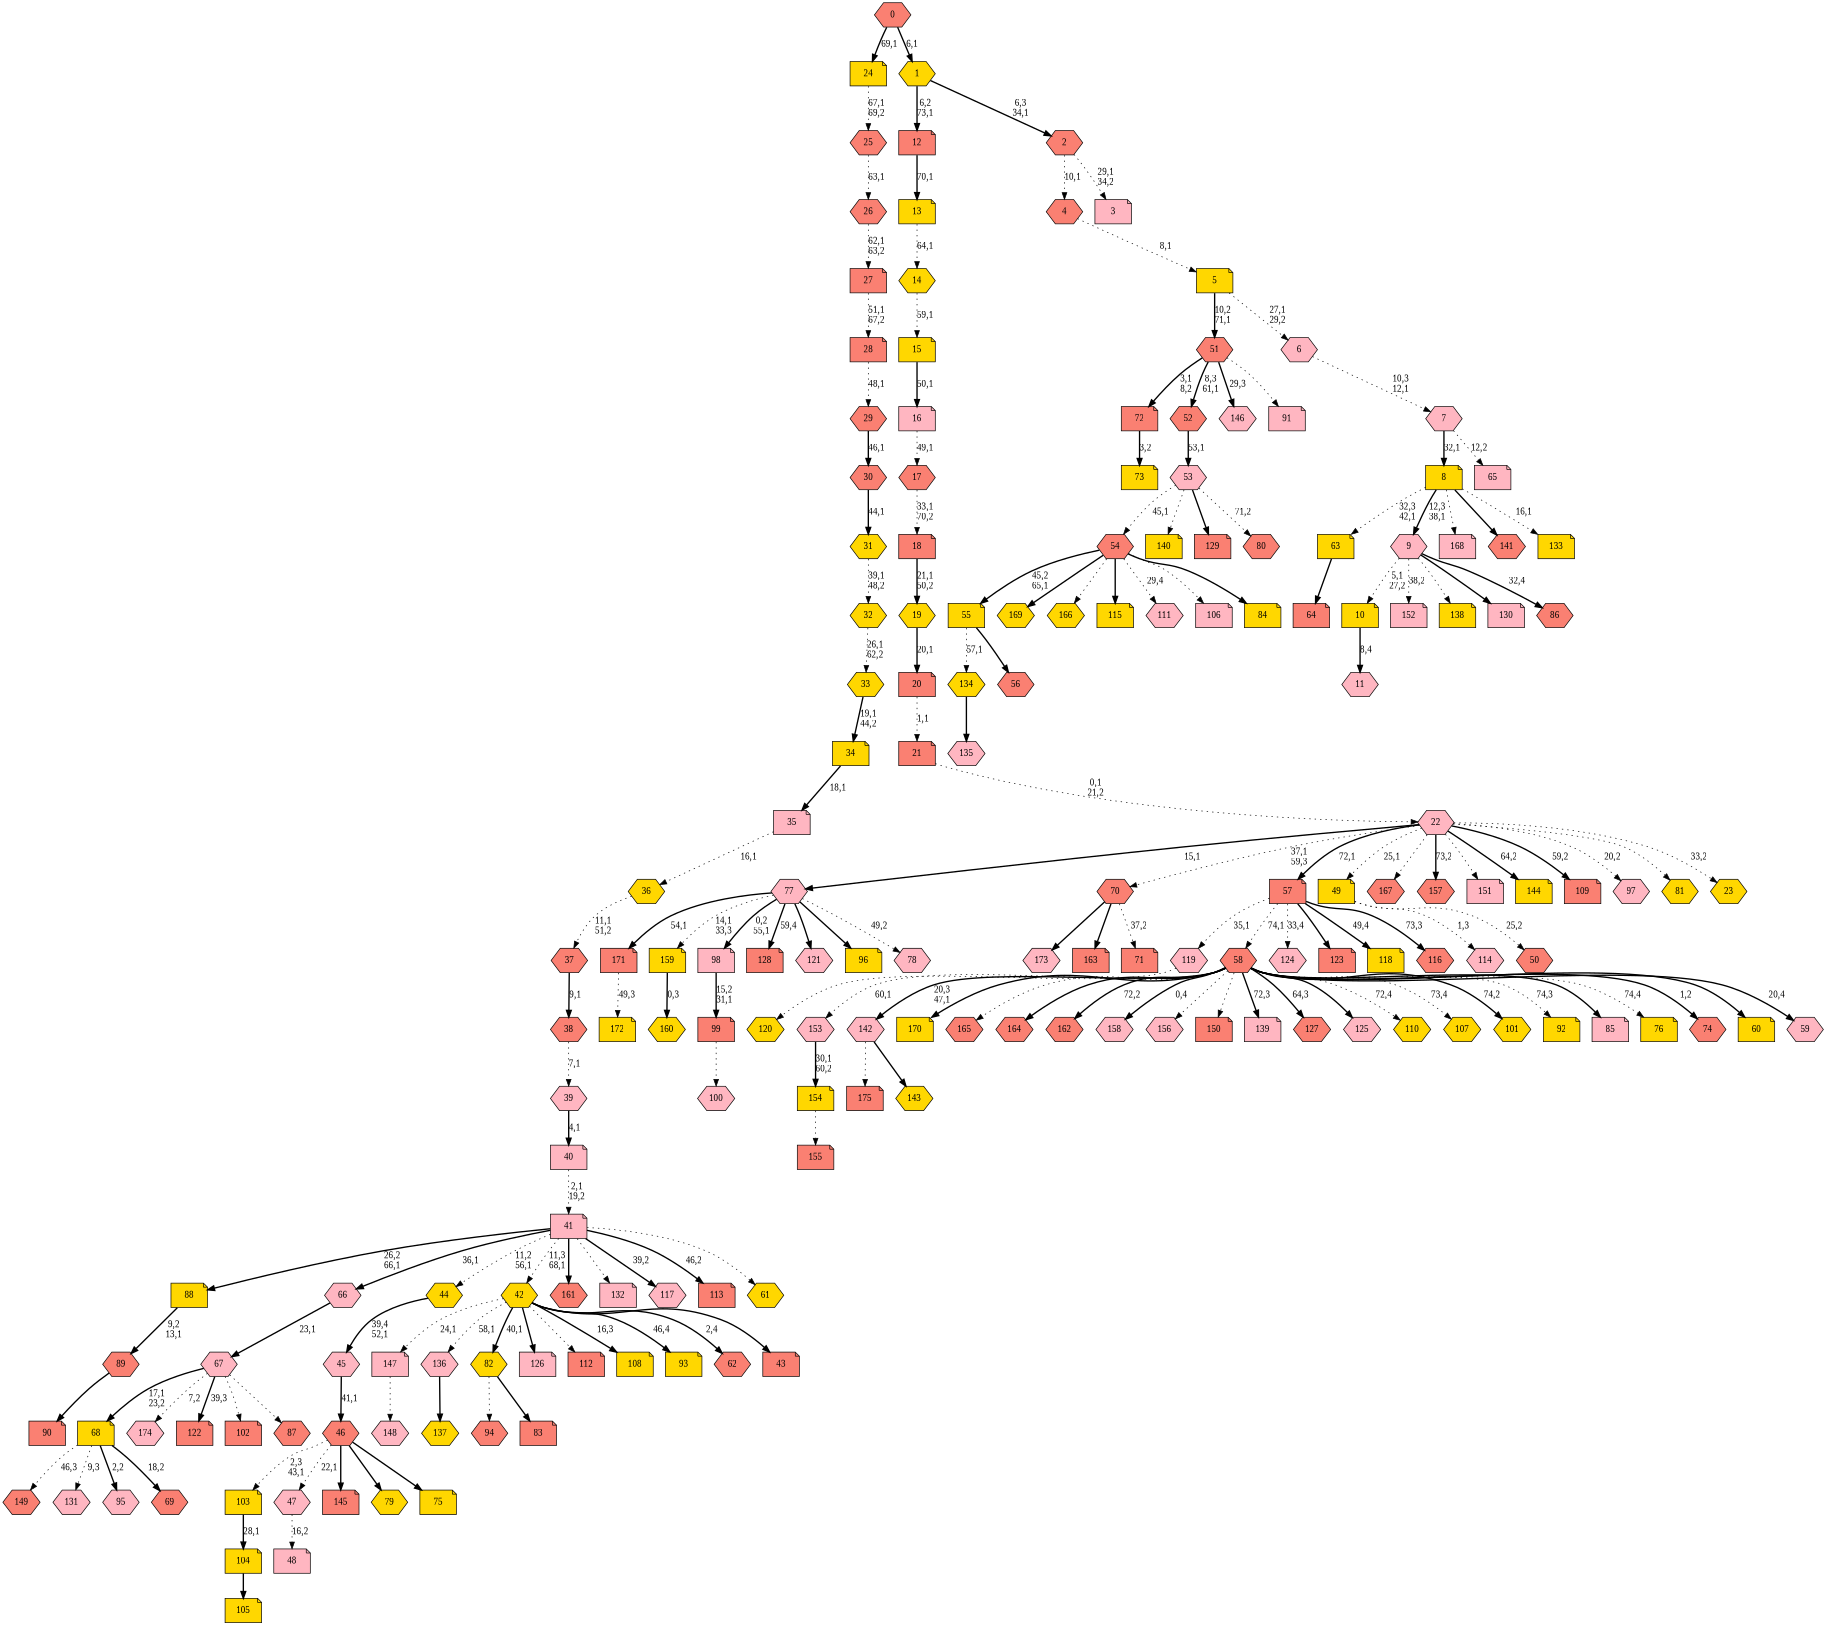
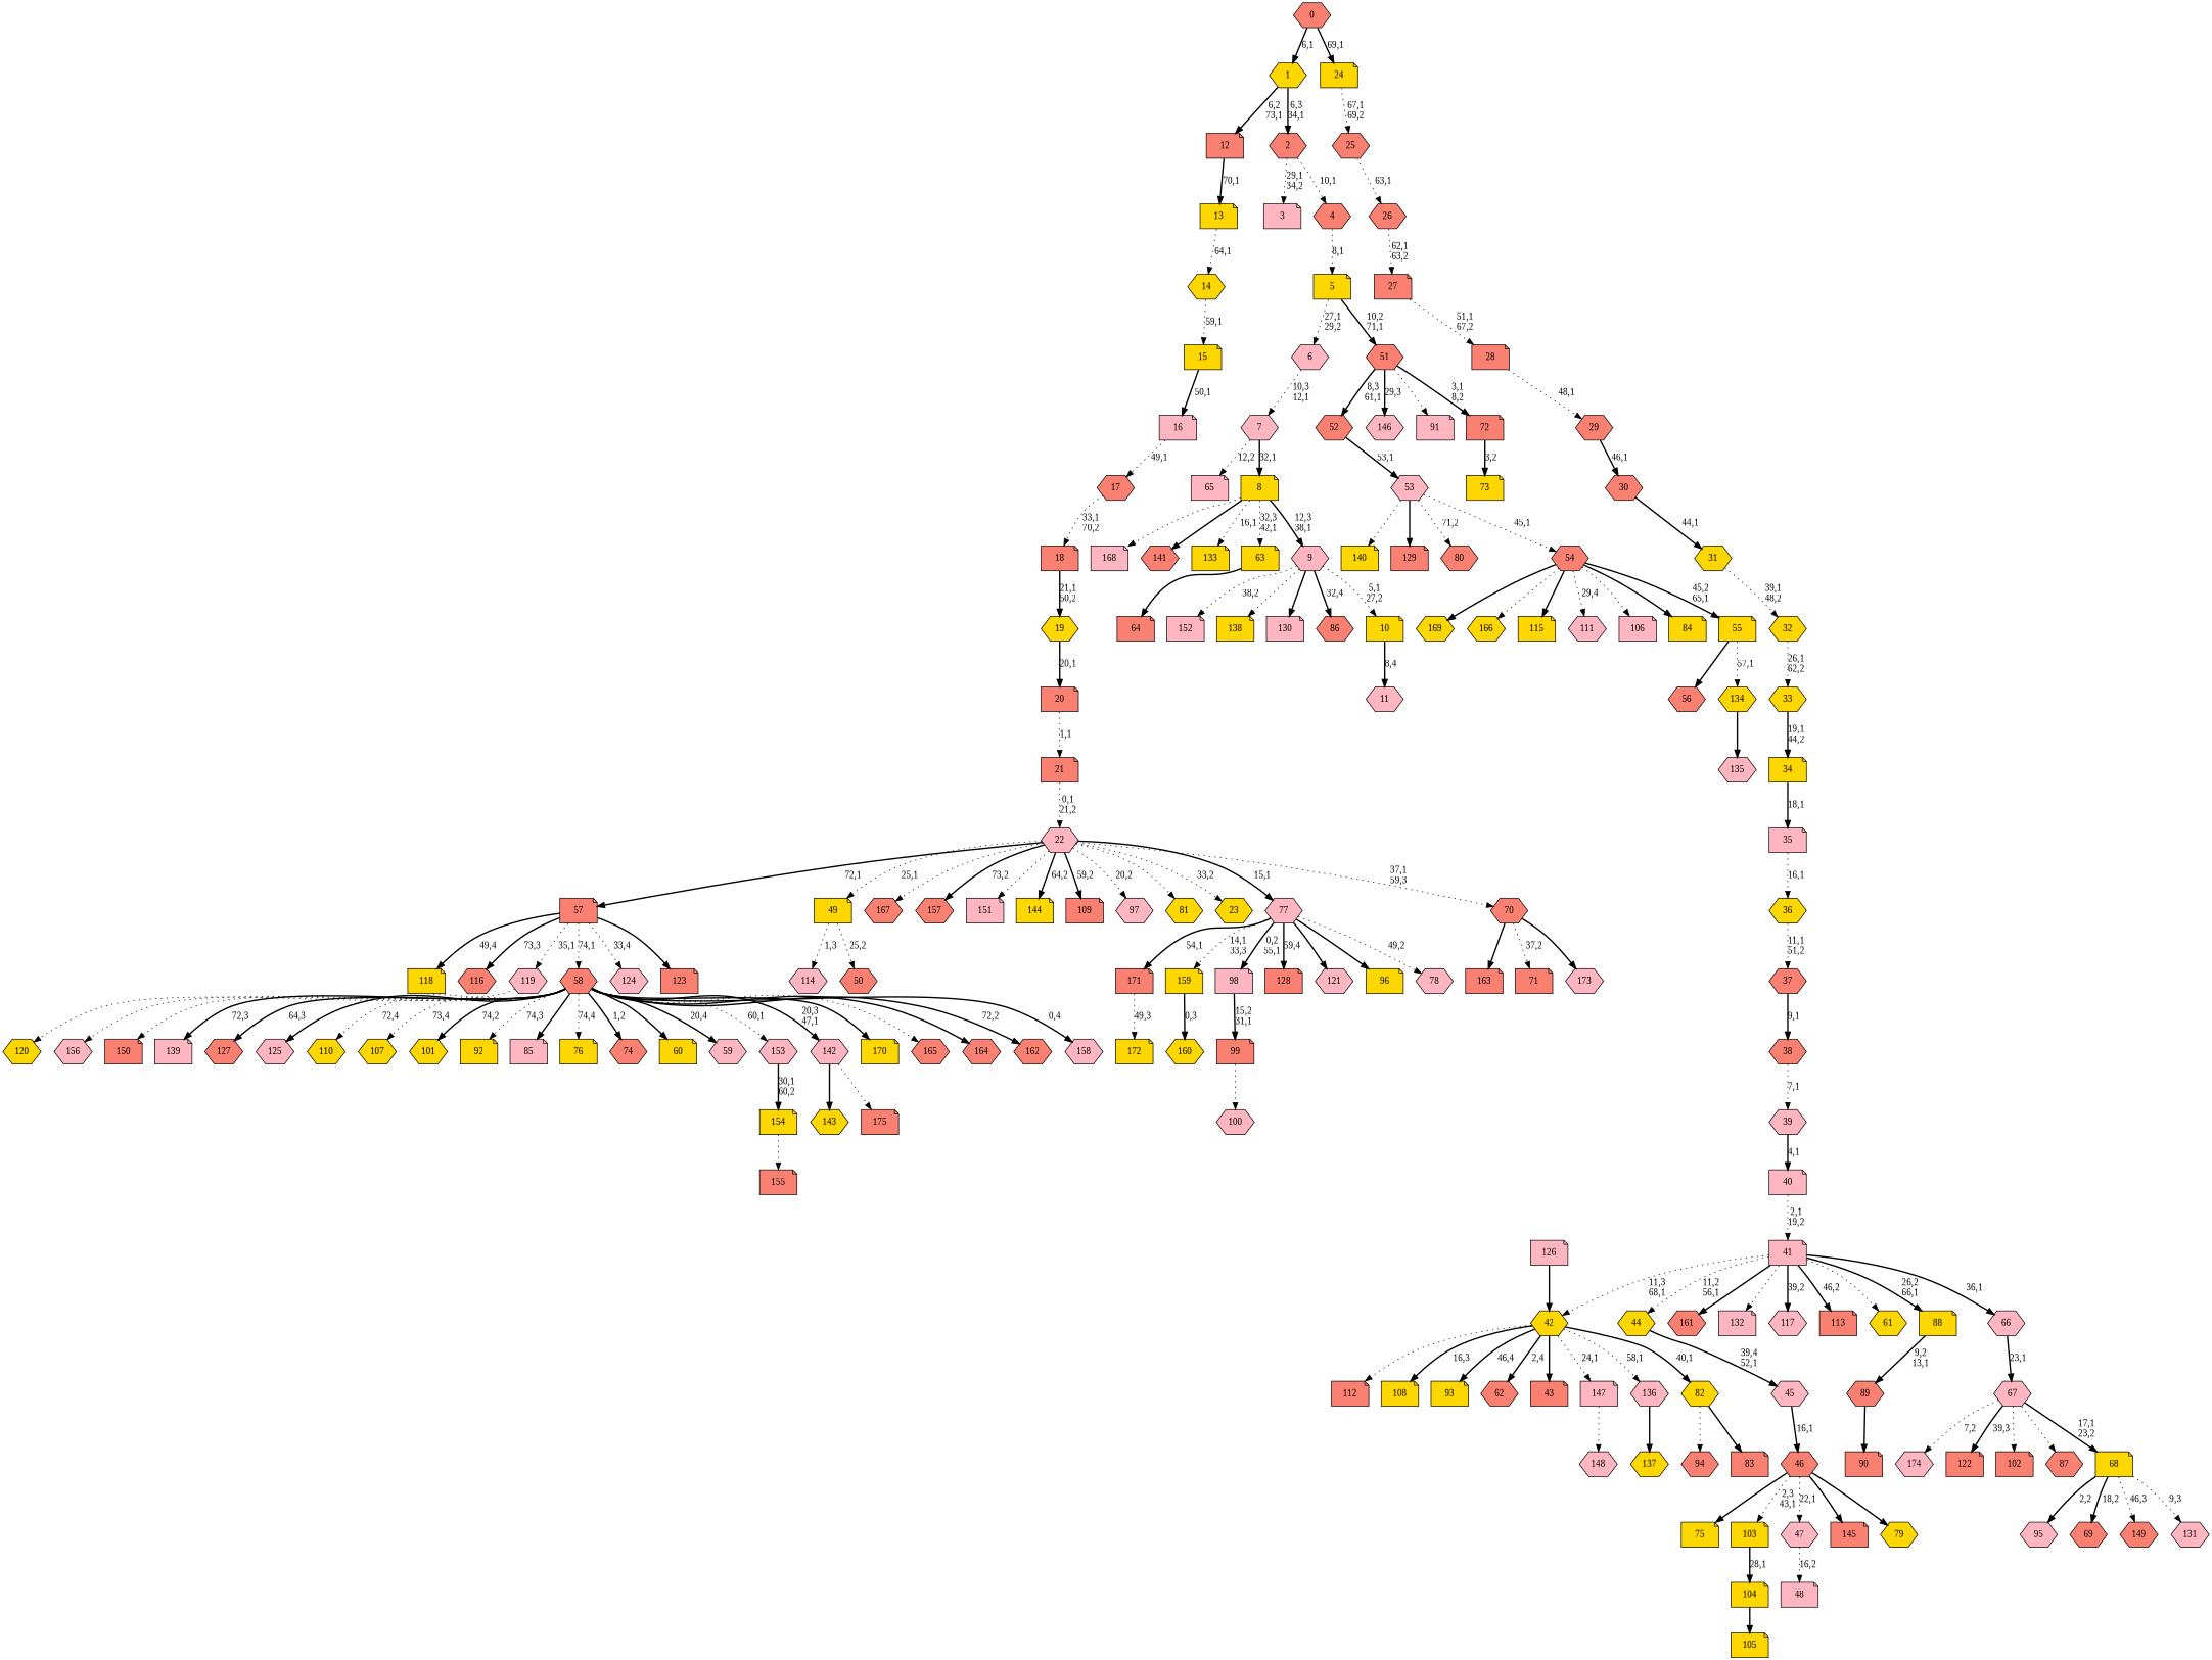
  digraph {
    fontname="Liberation Serif"
    node [fillcolor=salmon fontname="Liberation Serif" shape=hexagon style=filled]
    edge [fontname="Liberation Serif" style=bold]
    171 [shape=note]
    172 [fillcolor=gold shape=note]
    159 [fillcolor=gold shape=note]
    160 [fillcolor=gold]
    154 [fillcolor=gold shape=note]
    155 [shape=note]
    153 [fillcolor=lightpink]
    147 [fillcolor=lightpink shape=note]
    148 [fillcolor=lightpink]
    142 [fillcolor=lightpink]
    175 [shape=note]
    143 [fillcolor=gold]
    136 [fillcolor=lightpink]
    137 [fillcolor=gold]
    134 [fillcolor=gold]
    135 [fillcolor=lightpink]
    119 [fillcolor=lightpink]
    120 [fillcolor=gold]
    104 [fillcolor=gold shape=note]
    105 [fillcolor=gold shape=note]
    103 [fillcolor=gold shape=note]
    99 [shape=note]
    100 [fillcolor=lightpink]
    98 [fillcolor=lightpink shape=note]
    90 [shape=note]
    89
    88 [fillcolor=gold shape=note]
    82 [fillcolor=gold]
    94
    83 [shape=note]
    77 [fillcolor=lightpink]
    128 [shape=note]
    121 [fillcolor=lightpink]
    96 [fillcolor=gold shape=note]
    78 [fillcolor=lightpink]
    72 [shape=note]
    73 [fillcolor=gold shape=note]
    173 [fillcolor=lightpink]
    70
    163 [shape=note]
    71 [shape=note]
    68 [fillcolor=gold shape=note]
    149
    131 [fillcolor=lightpink]
    95 [fillcolor=lightpink]
    69
    67 [fillcolor=lightpink]
    174 [fillcolor=lightpink]
    122 [shape=note]
    102 [shape=note]
    87
    66 [fillcolor=lightpink]
    63 [fillcolor=gold shape=note]
    64 [shape=note]
    58
    170 [fillcolor=gold shape=note]
    165
    164
    162
    158 [fillcolor=lightpink]
    156 [fillcolor=lightpink]
    150 [shape=note]
    139 [fillcolor=lightpink shape=note]
    127
    125 [fillcolor=lightpink]
    110 [fillcolor=gold]
    107 [fillcolor=gold]
    101 [fillcolor=gold]
    92 [fillcolor=gold shape=note]
    85 [fillcolor=lightpink shape=note]
    76 [fillcolor=gold shape=note]
    74
    60 [fillcolor=gold shape=note]
    59 [fillcolor=lightpink]
    57 [shape=note]
    124 [fillcolor=lightpink]
    123 [shape=note]
    118 [fillcolor=gold shape=note]
    116
    55 [fillcolor=gold shape=note]
    56
    54
    169 [fillcolor=gold]
    166 [fillcolor=gold]
    115 [fillcolor=gold shape=note]
    111 [fillcolor=lightpink]
    106 [fillcolor=lightpink shape=note]
    84 [fillcolor=gold shape=note]
    53 [fillcolor=lightpink]
    140 [fillcolor=gold shape=note]
    129 [shape=note]
    80
    52
    51
    146 [fillcolor=lightpink]
    91 [fillcolor=lightpink shape=note]
    49 [fillcolor=gold shape=note]
    114 [fillcolor=lightpink]
    50
    47 [fillcolor=lightpink]
    48 [fillcolor=lightpink shape=note]
    46
    145 [shape=note]
    79 [fillcolor=gold]
    75 [fillcolor=gold shape=note]
    45 [fillcolor=lightpink]
    44 [fillcolor=gold]
    42 [fillcolor=gold]
    126 [fillcolor=lightpink shape=note]
    112 [shape=note]
    108 [fillcolor=gold shape=note]
    93 [fillcolor=gold shape=note]
    62
    43 [shape=note]
    41 [fillcolor=lightpink shape=note]
    161
    132 [fillcolor=lightpink shape=note]
    117 [fillcolor=lightpink]
    113 [shape=note]
    61 [fillcolor=gold]
    40 [fillcolor=lightpink shape=note]
    39 [fillcolor=lightpink]
    38
    37
    36 [fillcolor=gold]
    35 [fillcolor=lightpink shape=note]
    34 [fillcolor=gold shape=note]
    33 [fillcolor=gold]
    32 [fillcolor=gold]
    31 [fillcolor=gold]
    30
    29
    28 [shape=note]
    27 [shape=note]
    26
    25
    24 [fillcolor=gold shape=note]
    22 [fillcolor=lightpink]
    167
    157
    151 [fillcolor=lightpink shape=note]
    144 [fillcolor=gold shape=note]
    109 [shape=note]
    97 [fillcolor=lightpink]
    81 [fillcolor=gold]
    23 [fillcolor=gold]
    21 [shape=note]
    20 [shape=note]
    19 [fillcolor=gold]
    18 [shape=note]
    17
    16 [fillcolor=lightpink shape=note]
    15 [fillcolor=gold shape=note]
    14 [fillcolor=gold]
    13 [fillcolor=gold shape=note]
    12 [shape=note]
    10 [fillcolor=gold shape=note]
    11 [fillcolor=lightpink]
    9 [fillcolor=lightpink]
    152 [fillcolor=lightpink shape=note]
    138 [fillcolor=gold shape=note]
    130 [fillcolor=lightpink shape=note]
    86
    8 [fillcolor=gold shape=note]
    168 [fillcolor=lightpink shape=note]
    141
    133 [fillcolor=gold shape=note]
    7 [fillcolor=lightpink]
    65 [fillcolor=lightpink shape=note]
    6 [fillcolor=lightpink]
    5 [fillcolor=gold shape=note]
    4
    3 [fillcolor=lightpink shape=note]
    2
    1 [fillcolor=gold]
    0
    171 -> 172 [label="49,3" style=dotted]
    159 -> 160 [label="0,3"]
    154 -> 155 [style=dotted]
    153 -> 154 [label="30,1\n60,2"]
    147 -> 148 [style=dotted]
    142 -> 175 [style=dotted]
    142 -> 143
    136 -> 137
    134 -> 135
    119 -> 120 [style=dotted]
    104 -> 105
    103 -> 104 [label="28,1"]
    99 -> 100 [style=dotted]
    98 -> 99 [label="15,2\n31,1"]
    89 -> 90
    88 -> 89 [label="9,2\n13,1"]
    82 -> 94 [style=dotted]
    82 -> 83
    77 -> 171 [label="54,1"]
    77 -> 159 [label="14,1\n33,3" style=dotted]
    77 -> 98 [label="0,2\n55,1"]
    77 -> 128 [label="59,4"]
    77 -> 121
    77 -> 96
    77 -> 78 [label="49,2" style=dotted]
    72 -> 73 [label="3,2"]
    70 -> 173
    70 -> 163
    70 -> 71 [label="37,2" style=dotted]
    68 -> 149 [label="46,3" style=dotted]
    68 -> 131 [label="9,3" style=dotted]
    68 -> 95 [label="2,2"]
    68 -> 69 [label="18,2"]
    67 -> 68 [label="17,1\n23,2"]
    67 -> 174 [label="7,2" style=dotted]
    67 -> 122 [label="39,3"]
    67 -> 102 [style=dotted]
    67 -> 87 [style=dotted]
    66 -> 67 [label="23,1"]
    63 -> 64
    58 -> 153 [label="60,1" style=dotted]
    58 -> 142 [label="20,3\n47,1"]
    58 -> 170
    58 -> 165 [style=dotted]
    58 -> 164
    58 -> 162 [label="72,2"]
    58 -> 158 [label="0,4"]
    58 -> 156 [style=dotted]
    58 -> 150 [style=dotted]
    58 -> 139 [label="72,3"]
    58 -> 127 [label="64,3"]
    58 -> 125
    58 -> 110 [label="72,4" style=dotted]
    58 -> 107 [label="73,4" style=dotted]
    58 -> 101 [label="74,2"]
    58 -> 92 [label="74,3" style=dotted]
    58 -> 85
    58 -> 76 [label="74,4" style=dotted]
    58 -> 74 [label="1,2"]
    58 -> 60
    58 -> 59 [label="20,4"]
    57 -> 119 [label="35,1" style=dotted]
    57 -> 58 [label="74,1" style=dotted]
    57 -> 124 [label="33,4" style=dotted]
    57 -> 123
    57 -> 118 [label="49,4"]
    57 -> 116 [label="73,3"]
    55 -> 134 [label="57,1" style=dotted]
    55 -> 56
    54 -> 55 [label="45,2\n65,1"]
    54 -> 169
    54 -> 166 [style=dotted]
    54 -> 115
    54 -> 111 [label="29,4" style=dotted]
    54 -> 106 [style=dotted]
    54 -> 84
    53 -> 54 [label="45,1" style=dotted]
    53 -> 140 [style=dotted]
    53 -> 129
    53 -> 80 [label="71,2" style=dotted]
    52 -> 53 [label="53,1"]
    51 -> 72 [label="3,1\n8,2"]
    51 -> 52 [label="8,3\n61,1"]
    51 -> 146 [label="29,3"]
    51 -> 91 [style=dotted]
    49 -> 114 [label="1,3" style=dotted]
    49 -> 50 [label="25,2" style=dotted]
    47 -> 48 [label="16,2" style=dotted]
    46 -> 103 [label="2,3\n43,1" style=dotted]
    46 -> 47 [label="22,1" style=dotted]
    46 -> 145
    46 -> 79
    46 -> 75
-   45 -> 46 [label="41,1"]
+   45 -> 46 [label="16,1"]
    44 -> 45 [label="39,4\n52,1"]
    42 -> 147 [label="24,1" style=dotted]
    42 -> 136 [label="58,1" style=dotted]
    42 -> 82 [label="40,1"]
-   42 -> 126
+   126 -> 42
    42 -> 112 [style=dotted]
    42 -> 108 [label="16,3"]
    42 -> 93 [label="46,4"]
    42 -> 62 [label="2,4"]
    42 -> 43
    41 -> 88 [label="26,2\n66,1"]
    41 -> 66 [label="36,1"]
    41 -> 44 [label="11,2\n56,1" style=dotted]
    41 -> 42 [label="11,3\n68,1" style=dotted]
    41 -> 161
    41 -> 132 [style=dotted]
    41 -> 117 [label="39,2"]
    41 -> 113 [label="46,2"]
    41 -> 61 [style=dotted]
    40 -> 41 [label="2,1\n19,2" style=dotted]
    39 -> 40 [label="4,1"]
    38 -> 39 [label="7,1" style=dotted]
    37 -> 38 [label="9,1"]
    36 -> 37 [label="11,1\n51,2" style=dotted]
    35 -> 36 [label="16,1" style=dotted]
    34 -> 35 [label="18,1"]
    33 -> 34 [label="19,1\n44,2"]
    32 -> 33 [label="26,1\n62,2" style=dotted]
    31 -> 32 [label="39,1\n48,2" style=dotted]
    30 -> 31 [label="44,1"]
    29 -> 30 [label="46,1"]
    28 -> 29 [label="48,1" style=dotted]
    27 -> 28 [label="51,1\n67,2" style=dotted]
    26 -> 27 [label="62,1\n63,2" style=dotted]
    25 -> 26 [label="63,1" style=dotted]
    24 -> 25 [label="67,1\n69,2" style=dotted]
    22 -> 77 [label="15,1"]
    22 -> 70 [label="37,1\n59,3" style=dotted]
    22 -> 57 [label="72,1"]
    22 -> 49 [label="25,1" style=dotted]
    22 -> 167 [style=dotted]
    22 -> 157 [label="73,2"]
    22 -> 151 [style=dotted]
    22 -> 144 [label="64,2"]
    22 -> 109 [label="59,2"]
    22 -> 97 [label="20,2" style=dotted]
    22 -> 81 [style=dotted]
    22 -> 23 [label="33,2" style=dotted]
    21 -> 22 [label="0,1\n21,2" style=dotted]
    20 -> 21 [label="1,1" style=dotted]
    19 -> 20 [label="20,1"]
    18 -> 19 [label="21,1\n50,2"]
    17 -> 18 [label="33,1\n70,2" style=dotted]
    16 -> 17 [label="49,1" style=dotted]
    15 -> 16 [label="50,1"]
    14 -> 15 [label="59,1" style=dotted]
    13 -> 14 [label="64,1" style=dotted]
    12 -> 13 [label="70,1"]
    10 -> 11 [label="8,4"]
    9 -> 10 [label="5,1\n27,2" style=dotted]
    9 -> 152 [label="38,2" style=dotted]
    9 -> 138 [style=dotted]
    9 -> 130
    9 -> 86 [label="32,4"]
    8 -> 63 [label="32,3\n42,1" style=dotted]
    8 -> 9 [label="12,3\n38,1"]
    8 -> 168 [style=dotted]
    8 -> 141
    8 -> 133 [label="16,1" style=dotted]
    7 -> 8 [label="32,1"]
    7 -> 65 [label="12,2" style=dotted]
    6 -> 7 [label="10,3\n12,1" style=dotted]
    5 -> 51 [label="10,2\n71,1"]
    5 -> 6 [label="27,1\n29,2" style=dotted]
    4 -> 5 [label="8,1" style=dotted]
    2 -> 4 [label="10,1" style=dotted]
    2 -> 3 [label="29,1\n34,2" style=dotted]
    1 -> 12 [label="6,2\n73,1"]
    1 -> 2 [label="6,3\n34,1"]
    0 -> 24 [label="69,1"]
    0 -> 1 [label="6,1"]
  }
